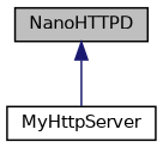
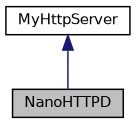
  digraph {
    node [color=black fontname=Helvetica fontsize=10 shape=record style=filled]
    n1 [fillcolor=grey75 fontcolor=black height=0.2 label=NanoHTTPD width=0.4]
    n2 [fillcolor=white height=0.2 label=MyHttpServer width=0.4]
-   n1 -> n2 [color=midnightblue dir=back fontname=Helvetica fontsize=10 labelfontname=Helvetica labelfontsize=10 style=solid]
+   n2 -> n1 [color=midnightblue dir=back fontname=Helvetica fontsize=10 labelfontname=Helvetica labelfontsize=10 style=solid]
  }
